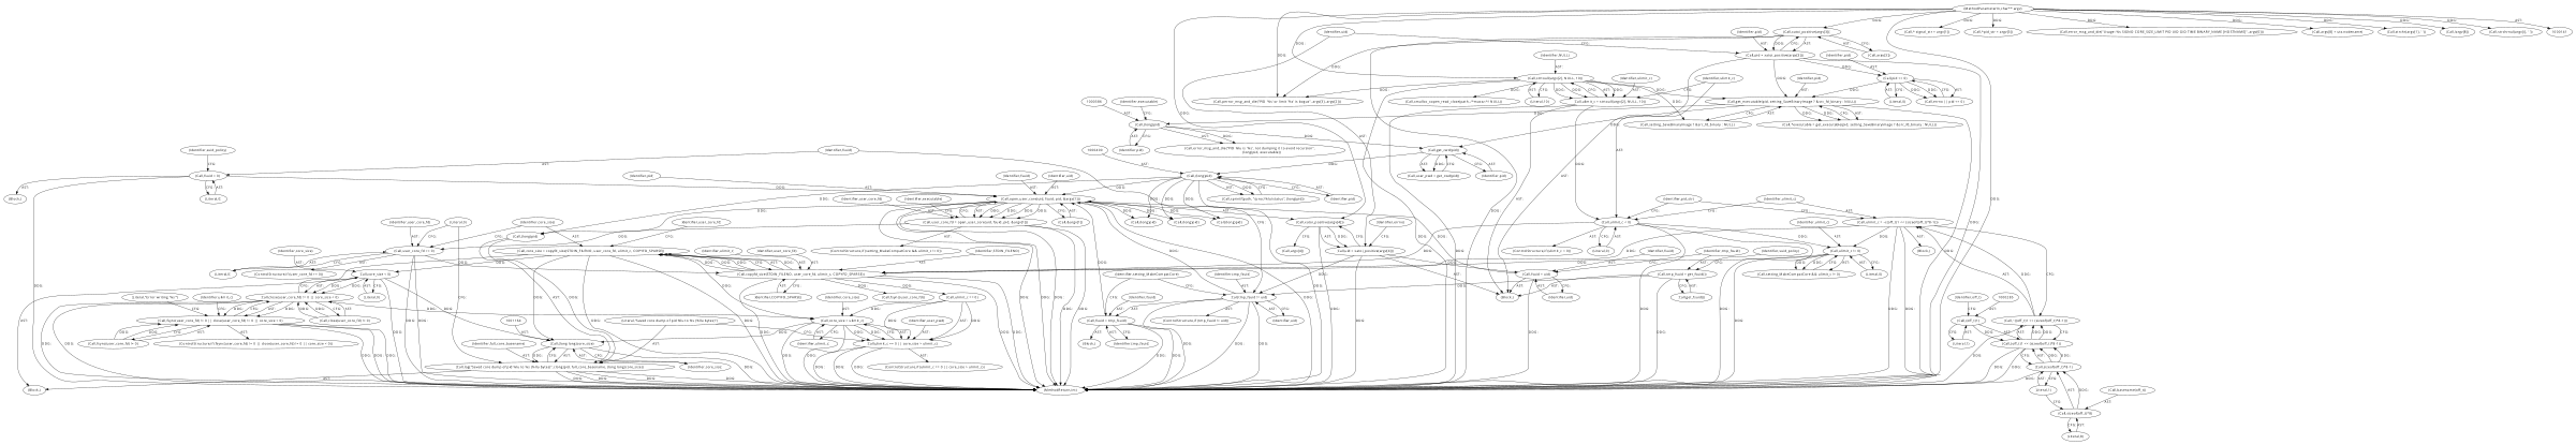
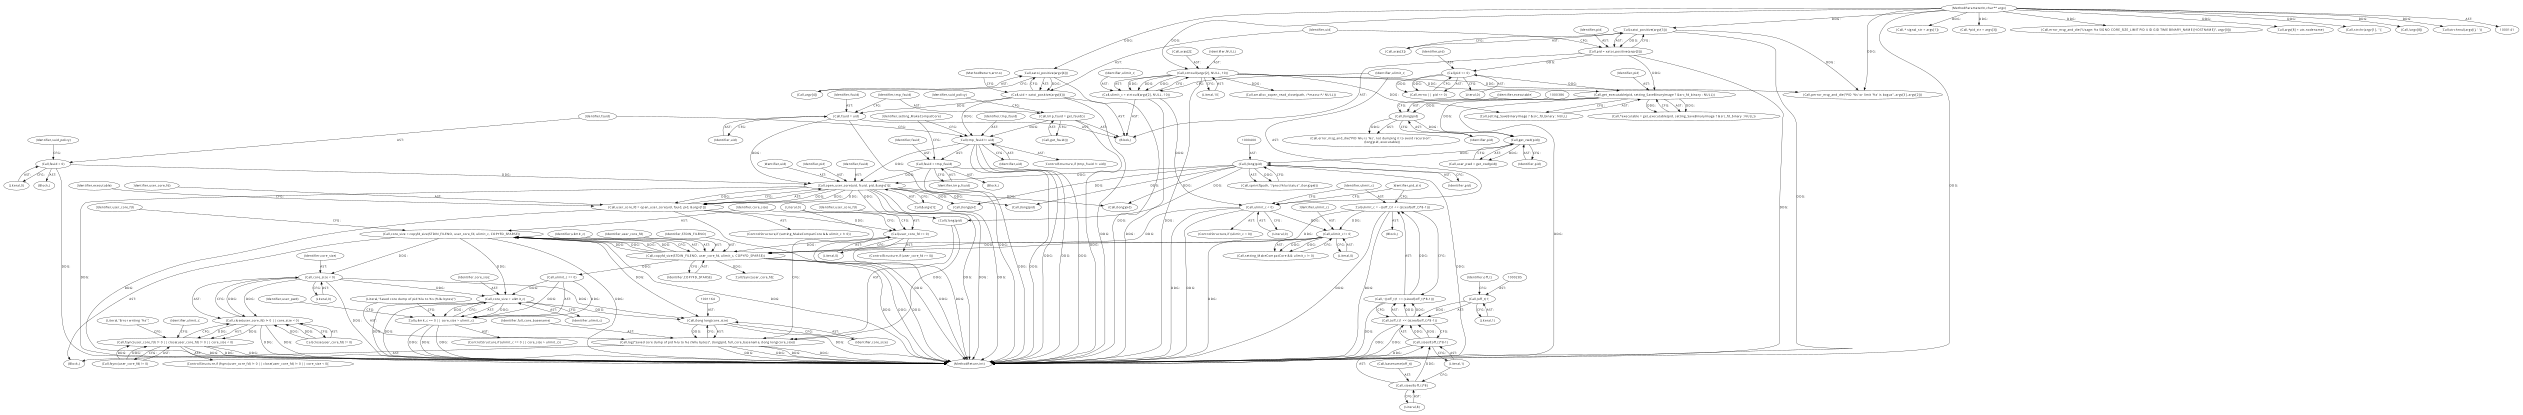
  digraph {
    fontname="Open Sans"
    node [fontname="Open Sans"]
    edge [fontname="Open Sans"]
    n1 [label="(Call,core_size = copyfd_size(STDIN_FILENO, user_core_fd, ulimit_c, COPYFD_SPARSE))"]
    n2 [label="(Call,copyfd_size(STDIN_FILENO, user_core_fd, ulimit_c, COPYFD_SPARSE))"]
    n3 [label="(Call,core_size < 0)"]
    n4 [label="(Call,core_size > ulimit_c)"]
    n5 [label="(Call,(long long)core_size)"]
    n6 [label="(MethodReturn,int)"]
    n7 [label="(Block,)"]
    n8 [label="(Identifier,COPYFD_SPARSE)"]
    n9 [label="(Call,ulimit_c == 0)"]
    n10 [label="(Call,fsync(user_core_fd))"]
    n11 [label="(Call,close(user_core_fd) != 0 || core_size < 0)"]
    n12 [label="(Literal,0)"]
    n13 [label="(Call,ulimit_c == 0 || core_size > ulimit_c)"]
    n14 [label="(Identifier,ulimit_c)"]
    n15 [label="(Call,log(\"Saved core dump of pid %lu to %s (%llu bytes)\", (long)pid, full_core_basename, (long long)core_size))"]
    n16 [label="(Identifier,core_size)"]
    n17 [label="(Call,user_core_fd >= 0)"]
    n18 [label="(ControlStructure,if (user_core_fd >= 0))"]
    n19 [label="(Literal,0)"]
    n20 [label="(Call,user_core_fd = open_user_core(uid, fsuid, pid, &argv[1]))"]
    n21 [label="(Call,open_user_core(uid, fsuid, pid, &argv[1]))"]
    n22 [label="(ControlStructure,if (setting_MakeCompatCore && ulimit_c != 0))"]
    n23 [label="(Call,(long)pid)"]
    n24 [label="(Call,(long)pid)"]
    n25 [label="(Call,&argv[1])"]
    n26 [label="(Call,(long)pid)"]
    n27 [label="(Call,(long)pid)"]
    n28 [label="(Call,tmp_fsuid != uid)"]
    n29 [label="(Call,fsuid = tmp_fsuid)"]
    n30 [label="(ControlStructure,if (tmp_fsuid != uid))"]
    n31 [label="(Identifier,uid)"]
    n32 [label="(Block,)"]
    n33 [label="(Identifier,tmp_fsuid)"]
    n34 [label="(Call,tmp_fsuid = get_fsuid())"]
    n35 [label="(Block,)"]
    n36 [label="(Call,get_fsuid())"]
    n37 [label="(Call,uid = xatoi_positive(argv[4]))"]
    n38 [label="(Call,xatoi_positive(argv[4]))"]
    n39 [label="(Call,fsuid = uid)"]
    n40 [label="(Call,argv[4])"]
    n41 [label="(Identifier,uid)"]
    n42 [label="(MethodParameterIn,char** argv)"]
    n43 [label="(Call,xatoi_positive(argv[3]))"]
    n44 [label="(Call,strtoull(argv[2], NULL, 10))"]
    n45 [label="(Call,* signal_str = argv[1])"]
    n46 [label="(Call,perror_msg_and_die(\"PID '%s' or limit '%s' is bogus\", argv[3], argv[2]))"]
    n47 [label="(Call,*pid_str = argv[3])"]
    n48 [label="(Call,error_msg_and_die(\"Usage: %s SIGNO CORE_SIZE_LIMIT PID UID GID TIME BINARY_NAME [HOSTNAME]\", argv[0]))"]
    n49 [label="(Call,argv[8] = uts.nodename)"]
    n50 [label="(Call,strchr(argv[1], ' '))"]
    n51 [label="(Call,!argv[8])"]
    n52 [label="(Call,strchrnul(argv[i], ' '))"]
    1000141
    n54 [label="(Call,pid = xatoi_positive(argv[3]))"]
    n55 [label="(Call,argv[3])"]
    n56 [label="(Call,get_executable(pid, setting_SaveBinaryImage ? &src_fd_binary : NULL))"]
    n57 [label="(Call,setting_SaveBinaryImage ? &src_fd_binary : NULL)"]
    n58 [label="(Call,ulimit_c = strtoull(argv[2], NULL, 10))"]
    n59 [label="(Call,xmalloc_xopen_read_close(path, /*maxsz:*/ NULL))"]
    n60 [label="(Literal,10)"]
    n61 [label="(Call,fsuid = 0)"]
    n62 [label="(Literal,0)"]
    n63 [label="(Block,)"]
    n64 [label="(Call,(long)pid)"]
    n65 [label="(Identifier,pid)"]
    n66 [label="(Call,sprintf(path, \"/proc/%lu/status\", (long)pid))"]
    n67 [label="(Call,get_cwd(pid))"]
    n68 [label="(Identifier,pid)"]
    n69 [label="(Call,user_pwd = get_cwd(pid))"]
    n70 [label="(Call,(long)pid)"]
    n71 [label="(Call,*executable = get_executable(pid, setting_SaveBinaryImage ? &src_fd_binary : NULL))"]
    n72 [label="(Identifier,pid)"]
    n73 [label="(Call,error_msg_and_die(\"PID %lu is '%s', not dumping it to avoid recursion\",\n                        (long)pid, executable))"]
    n74 [label="(Call,pid <= 0)"]
    n75 [label="(Call,errno || pid <= 0)"]
    n76 [label="(Literal,0)"]
    n77 [label="(Call,ulimit_c < 0)"]
    n78 [label="(Call,ulimit_c = ~((off_t)1 << (sizeof(off_t)*8-1)))"]
    n79 [label="(Call,~((off_t)1 << (sizeof(off_t)*8-1)))"]
    n80 [label="(Call,ulimit_c != 0)"]
    n81 [label="(Block,)"]
    n82 [label="(Call,(off_t)1 << (sizeof(off_t)*8-1))"]
    n83 [label="(Literal,0)"]
    n84 [label="(Call,setting_MakeCompatCore && ulimit_c != 0)"]
    n85 [label="(Call,sizeof(off_t)*8-1)"]
    n86 [label="(Literal,1)"]
    n87 [label="(Call,(off_t)1)"]
    n88 [label="(Literal,1)"]
    n89 [label="(Call,sizeof(off_t)*8)"]
    n90 [label="(Literal,8)"]
    n91 [label="(Literal,0)"]
    n92 [label="(ControlStructure,if (ulimit_c < 0))"]
    n93 [label="(Call,fsync(user_core_fd) != 0 || close(user_core_fd) != 0 || core_size < 0)"]
    n94 [label="(Call,close(user_core_fd) != 0)"]
    n95 [label="(Call,fsync(user_core_fd) != 0)"]
    n96 [label="(ControlStructure,if (fsync(user_core_fd) != 0 || close(user_core_fd) != 0 || core_size < 0))"]
    n97 [label="(ControlStructure,if (ulimit_c == 0 || core_size > ulimit_c))"]
    n98 [label="(Identifier,ulimit_c)"]
    n99 [label="(Identifier,NULL)"]
    n100 [label="(Identifier,ulimit_c)"]
    n101 [label="(Identifier,tmp_fsuid)"]
    n102 [label="(Identifier,user_core_fd)"]
    n103 [label="(Identifier,ulimit_c)"]
    n104 [label="(Identifier,fsuid)"]
    n105 [label="(Identifier,STDIN_FILENO)"]
    n106 [label="(Identifier,pid)"]
    n107 [label="(Identifier,fsuid)"]
    n108 [label="(Literal,0)"]
+   n109 [label="(Call,argv[2])"]
    n110 [label="(Identifier,off_t)"]
    n111 [label="(Identifier,tmp_fsuid)"]
    n112 [label="(Identifier,executable)"]
    n113 [label="(Identifier,ulimit_c)"]
    n114 [label="(Call,basename(off_t))"]
    n115 [label="(Identifier,pid)"]
    n116 [label="(Identifier,suid_policy)"]
    n117 [label="(Identifier,core_size)"]
    n118 [label="(Identifier,uid)"]
    n119 [label="(Identifier,user_pwd)"]
    n120 [label="(Identifier,suid_policy)"]
    n121 [label="(Identifier,executable)"]
    n122 [label="(Identifier,setting_MakeCompatCore)"]
    n123 [label="(Identifier,pid)"]
    n124 [label="(Identifier,uid)"]
    n125 [label="(Identifier,pid)"]
    n126 [label="(Identifier,full_core_basename)"]
    n127 [label="(Identifier,core_size)"]
    n128 [label="(Identifier,pid_str)"]
    n129 [label="(Literal,\"Saved core dump of pid %lu to %s (%llu bytes)\")"]
    n130 [label="(Identifier,ulimit_c)"]
    n131 [label="(Identifier,core_size)"]
    n132 [label="(Identifier,fsuid)"]
    n133 [label="(Identifier,user_core_fd)"]
    n134 [label="(Identifier,user_core_fd)"]
    n135 [label="(Identifier,user_core_fd)"]
    n136 [label="(Literal,\"Error writing '%s'\")"]
-   n137 [label="(Identifier,errno)"]
+   n137 [label="(MethodReturn,errno)"]
    n138 [label="(Identifier,fsuid)"]
    n139 [label="(Identifier,ulimit_c)"]
    1000400
    1000386
    1000285
    1001164
    n1 -> n2 [label="CFG: "]
    n1 -> n3 [label="DDG: "]
    n1 -> n4 [label="DDG: "]
    n1 -> n5 [label="DDG: "]
    n1 -> n6 [label="DDG: "]
    n1 -> n6 [label="DDG: "]
    n1 -> n7 [label="AST: "]
    n2 -> n1 [label="AST: "]
    n2 -> n1 [label="DDG: "]
    n2 -> n1 [label="DDG: "]
    n2 -> n1 [label="DDG: "]
    n2 -> n1 [label="DDG: "]
    n2 -> n6 [label="DDG: "]
    n2 -> n6 [label="DDG: "]
    n2 -> n6 [label="DDG: "]
    n2 -> n8 [label="CFG: "]
    n2 -> n9 [label="DDG: "]
    n2 -> n10 [label="DDG: "]
-   n11 -> n4 [label="DDG: "]
+   n3 -> n4 [label="DDG: "]
    n3 -> n5 [label="DDG: "]
    n3 -> n6 [label="DDG: "]
    n3 -> n11 [label="AST: "]
    n3 -> n11 [label="DDG: "]
    n3 -> n11 [label="DDG: "]
    n3 -> n12 [label="CFG: "]
    n4 -> n5 [label="DDG: "]
    n4 -> n6 [label="DDG: "]
    n4 -> n6 [label="DDG: "]
    n4 -> n13 [label="AST: "]
    n4 -> n13 [label="DDG: "]
    n4 -> n13 [label="DDG: "]
    n4 -> n14 [label="CFG: "]
    n5 -> n6 [label="DDG: "]
    n5 -> n15 [label="AST: "]
    n5 -> n15 [label="DDG: "]
    n5 -> n16 [label="CFG: "]
    n8 -> n2 [label="AST: "]
    n9 -> n4 [label="DDG: "]
    n9 -> n13 [label="AST: "]
    n9 -> n13 [label="DDG: "]
    n9 -> n13 [label="DDG: "]
    n11 -> n3 [label="CFG: "]
    n11 -> n6 [label="DDG: "]
    n11 -> n6 [label="DDG: "]
    n11 -> n93 [label="AST: "]
    n11 -> n93 [label="DDG: "]
    n11 -> n93 [label="DDG: "]
    n11 -> n94 [label="CFG: "]
    n12 -> n3 [label="AST: "]
    n13 -> n4 [label="CFG: "]
    n13 -> n6 [label="DDG: "]
    n13 -> n6 [label="DDG: "]
    n13 -> n6 [label="DDG: "]
    n13 -> n97 [label="AST: "]
    n14 -> n4 [label="AST: "]
    n15 -> n5 [label="CFG: "]
    n15 -> n6 [label="DDG: "]
    n15 -> n6 [label="DDG: "]
    n15 -> n6 [label="DDG: "]
    n15 -> n6 [label="DDG: "]
    n15 -> n7 [label="AST: "]
    n16 -> n5 [label="AST: "]
    n17 -> n2 [label="DDG: "]
    n17 -> n6 [label="DDG: "]
    n17 -> n6 [label="DDG: "]
    n17 -> n18 [label="AST: "]
    n17 -> n19 [label="CFG: "]
    n19 -> n17 [label="AST: "]
    n20 -> n6 [label="DDG: "]
    n20 -> n6 [label="DDG: "]
    n20 -> n17 [label="DDG: "]
    n20 -> n21 [label="CFG: "]
    n20 -> n22 [label="AST: "]
    n21 -> n6 [label="DDG: "]
    n21 -> n6 [label="DDG: "]
    n21 -> n6 [label="DDG: "]
    n21 -> n6 [label="DDG: "]
    n21 -> n20 [label="AST: "]
    n21 -> n20 [label="DDG: "]
    n21 -> n20 [label="DDG: "]
    n21 -> n20 [label="DDG: "]
    n21 -> n20 [label="DDG: "]
    n21 -> n23 [label="DDG: "]
    n21 -> n24 [label="DDG: "]
    n21 -> n25 [label="CFG: "]
    n21 -> n26 [label="DDG: "]
    n21 -> n27 [label="DDG: "]
    n24 -> n15 [label="AST: "]
    n24 -> n15 [label="DDG: "]
    n25 -> n21 [label="AST: "]
    n28 -> n6 [label="DDG: "]
    n28 -> n6 [label="DDG: "]
    n28 -> n6 [label="DDG: "]
    n28 -> n21 [label="DDG: "]
    n28 -> n29 [label="AST: "]
    n28 -> n30 [label="AST: "]
    n28 -> n31 [label="CFG: "]
    n29 -> n6 [label="DDG: "]
    n29 -> n6 [label="DDG: "]
    n29 -> n21 [label="DDG: "]
    n29 -> n32 [label="AST: "]
    n29 -> n33 [label="CFG: "]
    n31 -> n28 [label="AST: "]
    n33 -> n29 [label="AST: "]
    n34 -> n6 [label="DDG: "]
    n34 -> n28 [label="DDG: "]
    n34 -> n35 [label="AST: "]
    n34 -> n36 [label="CFG: "]
    n36 -> n34 [label="AST: "]
    n37 -> n6 [label="DDG: "]
    n37 -> n28 [label="DDG: "]
    n37 -> n35 [label="AST: "]
    n37 -> n38 [label="CFG: "]
    n37 -> n39 [label="DDG: "]
    n38 -> n6 [label="DDG: "]
    n38 -> n37 [label="AST: "]
    n38 -> n37 [label="DDG: "]
    n38 -> n40 [label="CFG: "]
    n39 -> n6 [label="DDG: "]
    n39 -> n21 [label="DDG: "]
    n39 -> n35 [label="AST: "]
    n39 -> n41 [label="CFG: "]
-   n21 -> n38 [label="AST: "]
+   n40 -> n38 [label="AST: "]
    n41 -> n39 [label="AST: "]
    n42 -> n6 [label="DDG: "]
    n42 -> n38 [label="DDG: "]
    n42 -> n43 [label="DDG: "]
    n42 -> n44 [label="DDG: "]
    n42 -> n45 [label="DDG: "]
    n42 -> n46 [label="DDG: "]
    n42 -> n47 [label="DDG: "]
    n42 -> n48 [label="DDG: "]
    n42 -> n49 [label="DDG: "]
    n42 -> n50 [label="DDG: "]
    n42 -> n51 [label="DDG: "]
    n42 -> n52 [label="DDG: "]
    n42 -> 1000141 [label="AST: "]
    n43 -> n6 [label="DDG: "]
    n43 -> n46 [label="DDG: "]
    n43 -> n54 [label="AST: "]
    n43 -> n54 [label="DDG: "]
    n43 -> n55 [label="CFG: "]
    n44 -> n6 [label="DDG: "]
    n44 -> n46 [label="DDG: "]
    n44 -> n56 [label="DDG: "]
    n44 -> n57 [label="DDG: "]
    n44 -> n58 [label="AST: "]
    n44 -> n58 [label="DDG: "]
    n44 -> n58 [label="DDG: "]
    n44 -> n58 [label="DDG: "]
    n44 -> n59 [label="DDG: "]
    n44 -> n60 [label="CFG: "]
    n54 -> n6 [label="DDG: "]
    n54 -> n35 [label="AST: "]
    n54 -> n43 [label="CFG: "]
    n54 -> n56 [label="DDG: "]
    n54 -> n74 [label="DDG: "]
    n55 -> n43 [label="AST: "]
    n56 -> n6 [label="DDG: "]
    n56 -> n57 [label="CFG: "]
    n56 -> n67 [label="DDG: "]
    n56 -> n70 [label="DDG: "]
    n56 -> n71 [label="AST: "]
    n56 -> n71 [label="DDG: "]
    n56 -> n71 [label="DDG: "]
    n57 -> n56 [label="AST: "]
    n58 -> n6 [label="DDG: "]
    n58 -> n35 [label="AST: "]
    n58 -> n44 [label="CFG: "]
    n58 -> n77 [label="DDG: "]
    n60 -> n44 [label="AST: "]
    n61 -> n6 [label="DDG: "]
    n61 -> n21 [label="DDG: "]
    n61 -> n62 [label="CFG: "]
    n61 -> n63 [label="AST: "]
    n62 -> n61 [label="AST: "]
    n64 -> n6 [label="DDG: "]
    n64 -> n21 [label="DDG: "]
    n64 -> n23 [label="DDG: "]
    n64 -> n24 [label="DDG: "]
    n64 -> n26 [label="DDG: "]
    n64 -> n27 [label="DDG: "]
    n64 -> n65 [label="CFG: "]
    n64 -> n66 [label="AST: "]
    n64 -> n66 [label="DDG: "]
    n65 -> n64 [label="AST: "]
    n66 -> n64 [label="CFG: "]
    n67 -> n64 [label="DDG: "]
    n67 -> n68 [label="CFG: "]
    n67 -> n69 [label="AST: "]
    n67 -> n69 [label="DDG: "]
    n68 -> n67 [label="AST: "]
    n69 -> n67 [label="CFG: "]
    n70 -> n67 [label="DDG: "]
    n70 -> n72 [label="CFG: "]
    n70 -> n73 [label="AST: "]
    n70 -> n73 [label="DDG: "]
    n71 -> n56 [label="CFG: "]
    n72 -> n70 [label="AST: "]
    n74 -> n56 [label="DDG: "]
    n74 -> n75 [label="AST: "]
    n74 -> n75 [label="DDG: "]
    n74 -> n75 [label="DDG: "]
    n74 -> n76 [label="CFG: "]
    n75 -> n74 [label="CFG: "]
    n76 -> n74 [label="AST: "]
    n77 -> n2 [label="DDG: "]
    n77 -> n6 [label="DDG: "]
    n77 -> n6 [label="DDG: "]
    n77 -> n80 [label="DDG: "]
    n77 -> n91 [label="CFG: "]
    n77 -> n92 [label="AST: "]
    n78 -> n2 [label="DDG: "]
    n78 -> n6 [label="DDG: "]
    n78 -> n6 [label="DDG: "]
    n78 -> n79 [label="CFG: "]
    n78 -> n80 [label="DDG: "]
    n78 -> n81 [label="AST: "]
    n79 -> n6 [label="DDG: "]
    n79 -> n78 [label="AST: "]
    n79 -> n78 [label="DDG: "]
    n79 -> n82 [label="CFG: "]
    n80 -> n2 [label="DDG: "]
    n80 -> n6 [label="DDG: "]
    n80 -> n83 [label="CFG: "]
    n80 -> n84 [label="AST: "]
    n80 -> n84 [label="DDG: "]
    n80 -> n84 [label="DDG: "]
    n82 -> n6 [label="DDG: "]
    n82 -> n6 [label="DDG: "]
    n82 -> n79 [label="AST: "]
    n82 -> n79 [label="DDG: "]
    n82 -> n79 [label="DDG: "]
    n82 -> n85 [label="CFG: "]
    n83 -> n80 [label="AST: "]
    n84 -> n80 [label="CFG: "]
    n85 -> n6 [label="DDG: "]
    n85 -> n82 [label="AST: "]
    n85 -> n82 [label="DDG: "]
    n85 -> n82 [label="DDG: "]
    n85 -> n86 [label="CFG: "]
    n86 -> n85 [label="AST: "]
    n86 -> n89 [label="CFG: "]
    n87 -> n82 [label="AST: "]
    n87 -> n82 [label="DDG: "]
    n87 -> n88 [label="CFG: "]
    n88 -> n87 [label="AST: "]
    n89 -> n85 [label="AST: "]
    n89 -> n85 [label="DDG: "]
    n89 -> n90 [label="CFG: "]
    n90 -> n89 [label="AST: "]
    n91 -> n77 [label="AST: "]
    n93 -> n6 [label="DDG: "]
    n93 -> n6 [label="DDG: "]
    n93 -> n6 [label="DDG: "]
    n93 -> n11 [label="CFG: "]
    n93 -> n95 [label="CFG: "]
    n93 -> n96 [label="AST: "]
    n94 -> n11 [label="AST: "]
    n94 -> n11 [label="DDG: "]
    n94 -> n11 [label="DDG: "]
    n95 -> n93 [label="AST: "]
    n95 -> n93 [label="DDG: "]
    n95 -> n93 [label="DDG: "]
    n98 -> n77 [label="CFG: "]
    n98 -> n78 [label="AST: "]
    n99 -> n44 [label="AST: "]
    n100 -> n2 [label="AST: "]
    n101 -> n28 [label="AST: "]
    n102 -> n2 [label="AST: "]
    n103 -> n80 [label="AST: "]
    n104 -> n28 [label="CFG: "]
    n104 -> n61 [label="AST: "]
    n105 -> n2 [label="AST: "]
    n106 -> n21 [label="AST: "]
    n107 -> n21 [label="AST: "]
    n108 -> n15 [label="CFG: "]
    n108 -> n17 [label="CFG: "]
+   n109 -> n44 [label="AST: "]
    n110 -> n87 [label="CFG: "]
    n111 -> n34 [label="AST: "]
    n111 -> n39 [label="CFG: "]
    n112 -> n70 [label="CFG: "]
    n113 -> n93 [label="CFG: "]
    n114 -> n89 [label="AST: "]
    n115 -> n56 [label="AST: "]
    n116 -> n61 [label="CFG: "]
    n117 -> n3 [label="AST: "]
    n118 -> n37 [label="AST: "]
    n118 -> n54 [label="CFG: "]
-   n119 -> n13 [label="AST: "]
+   n119 -> n13 [label="CFG: "]
    n120 -> n34 [label="CFG: "]
    n121 -> n20 [label="CFG: "]
    n122 -> n28 [label="CFG: "]
    n122 -> n29 [label="CFG: "]
    n123 -> n74 [label="AST: "]
    n124 -> n21 [label="AST: "]
    n125 -> n54 [label="AST: "]
    n126 -> n15 [label="AST: "]
    n127 -> n1 [label="AST: "]
    n127 -> n17 [label="CFG: "]
    n128 -> n77 [label="CFG: "]
    n128 -> n78 [label="CFG: "]
    n129 -> n13 [label="CFG: "]
    n129 -> n15 [label="AST: "]
    n130 -> n58 [label="AST: "]
    n131 -> n4 [label="AST: "]
    n132 -> n29 [label="AST: "]
    n133 -> n17 [label="AST: "]
    n134 -> n20 [label="AST: "]
    n135 -> n1 [label="CFG: "]
    n136 -> n93 [label="CFG: "]
    n137 -> n37 [label="CFG: "]
    n138 -> n39 [label="AST: "]
    n139 -> n58 [label="CFG: "]
    n139 -> n77 [label="AST: "]
    1000400 -> n64 [label="AST: "]
    1000386 -> n70 [label="AST: "]
    1000285 -> n87 [label="AST: "]
    1001164 -> n5 [label="AST: "]
  }
